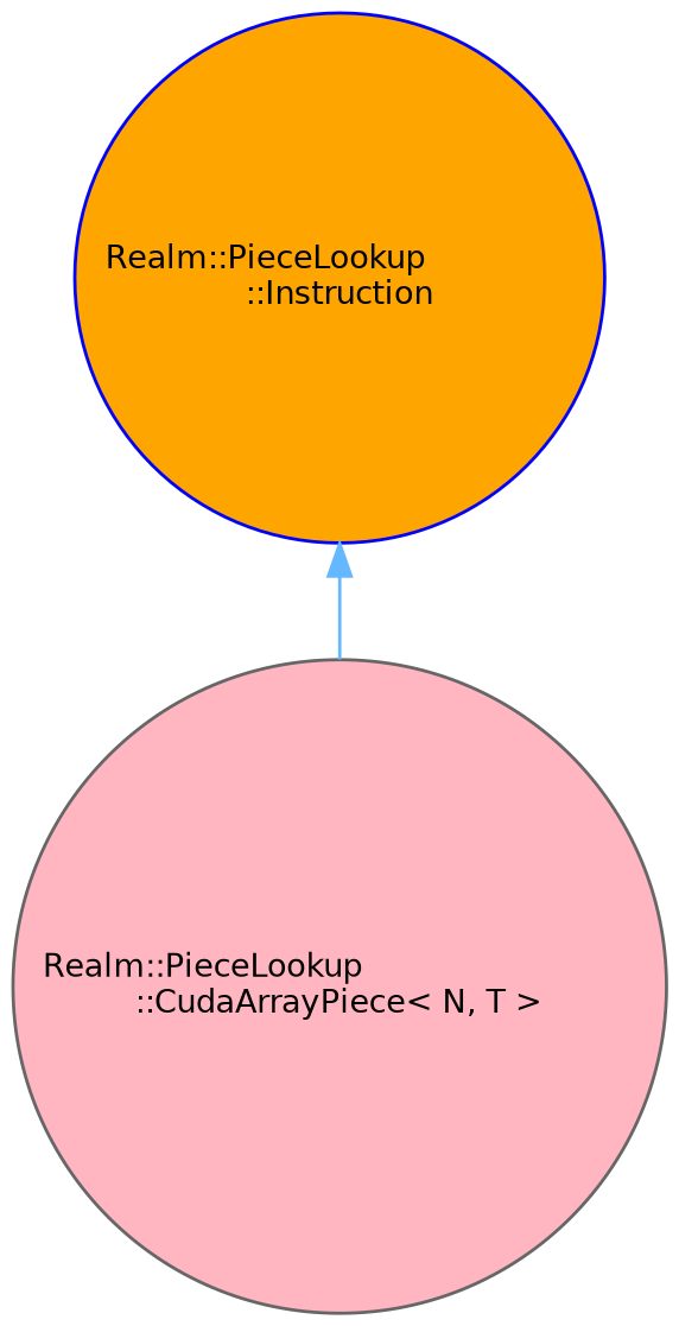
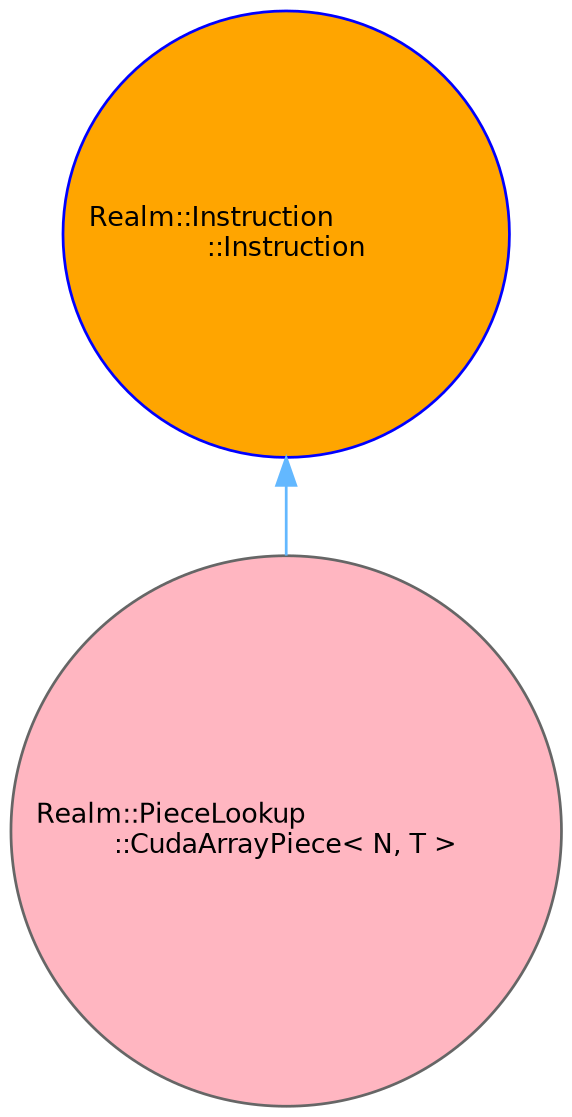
  digraph {
    node [fontname=Helvetica fontsize=10 shape=circle style=filled]
    n1 [color=gray40 fillcolor=lightpink fontcolor=black height=0.2 label="Realm::PieceLookup\l::CudaArrayPiece\< N, T \>" width=0.4]
-   n2 [color=blue fillcolor=orange height=0.2 label="Realm::PieceLookup\l::Instruction" width=0.4]
+   n2 [color=blue fillcolor=orange height=0.2 label="Realm::Instruction\l::Instruction" width=0.4]
    n2 -> n1 [color=steelblue1 dir=back fontname=Helvetica fontsize=10 labelfontname=Helvetica labelfontsize=10 style=solid]
  }
